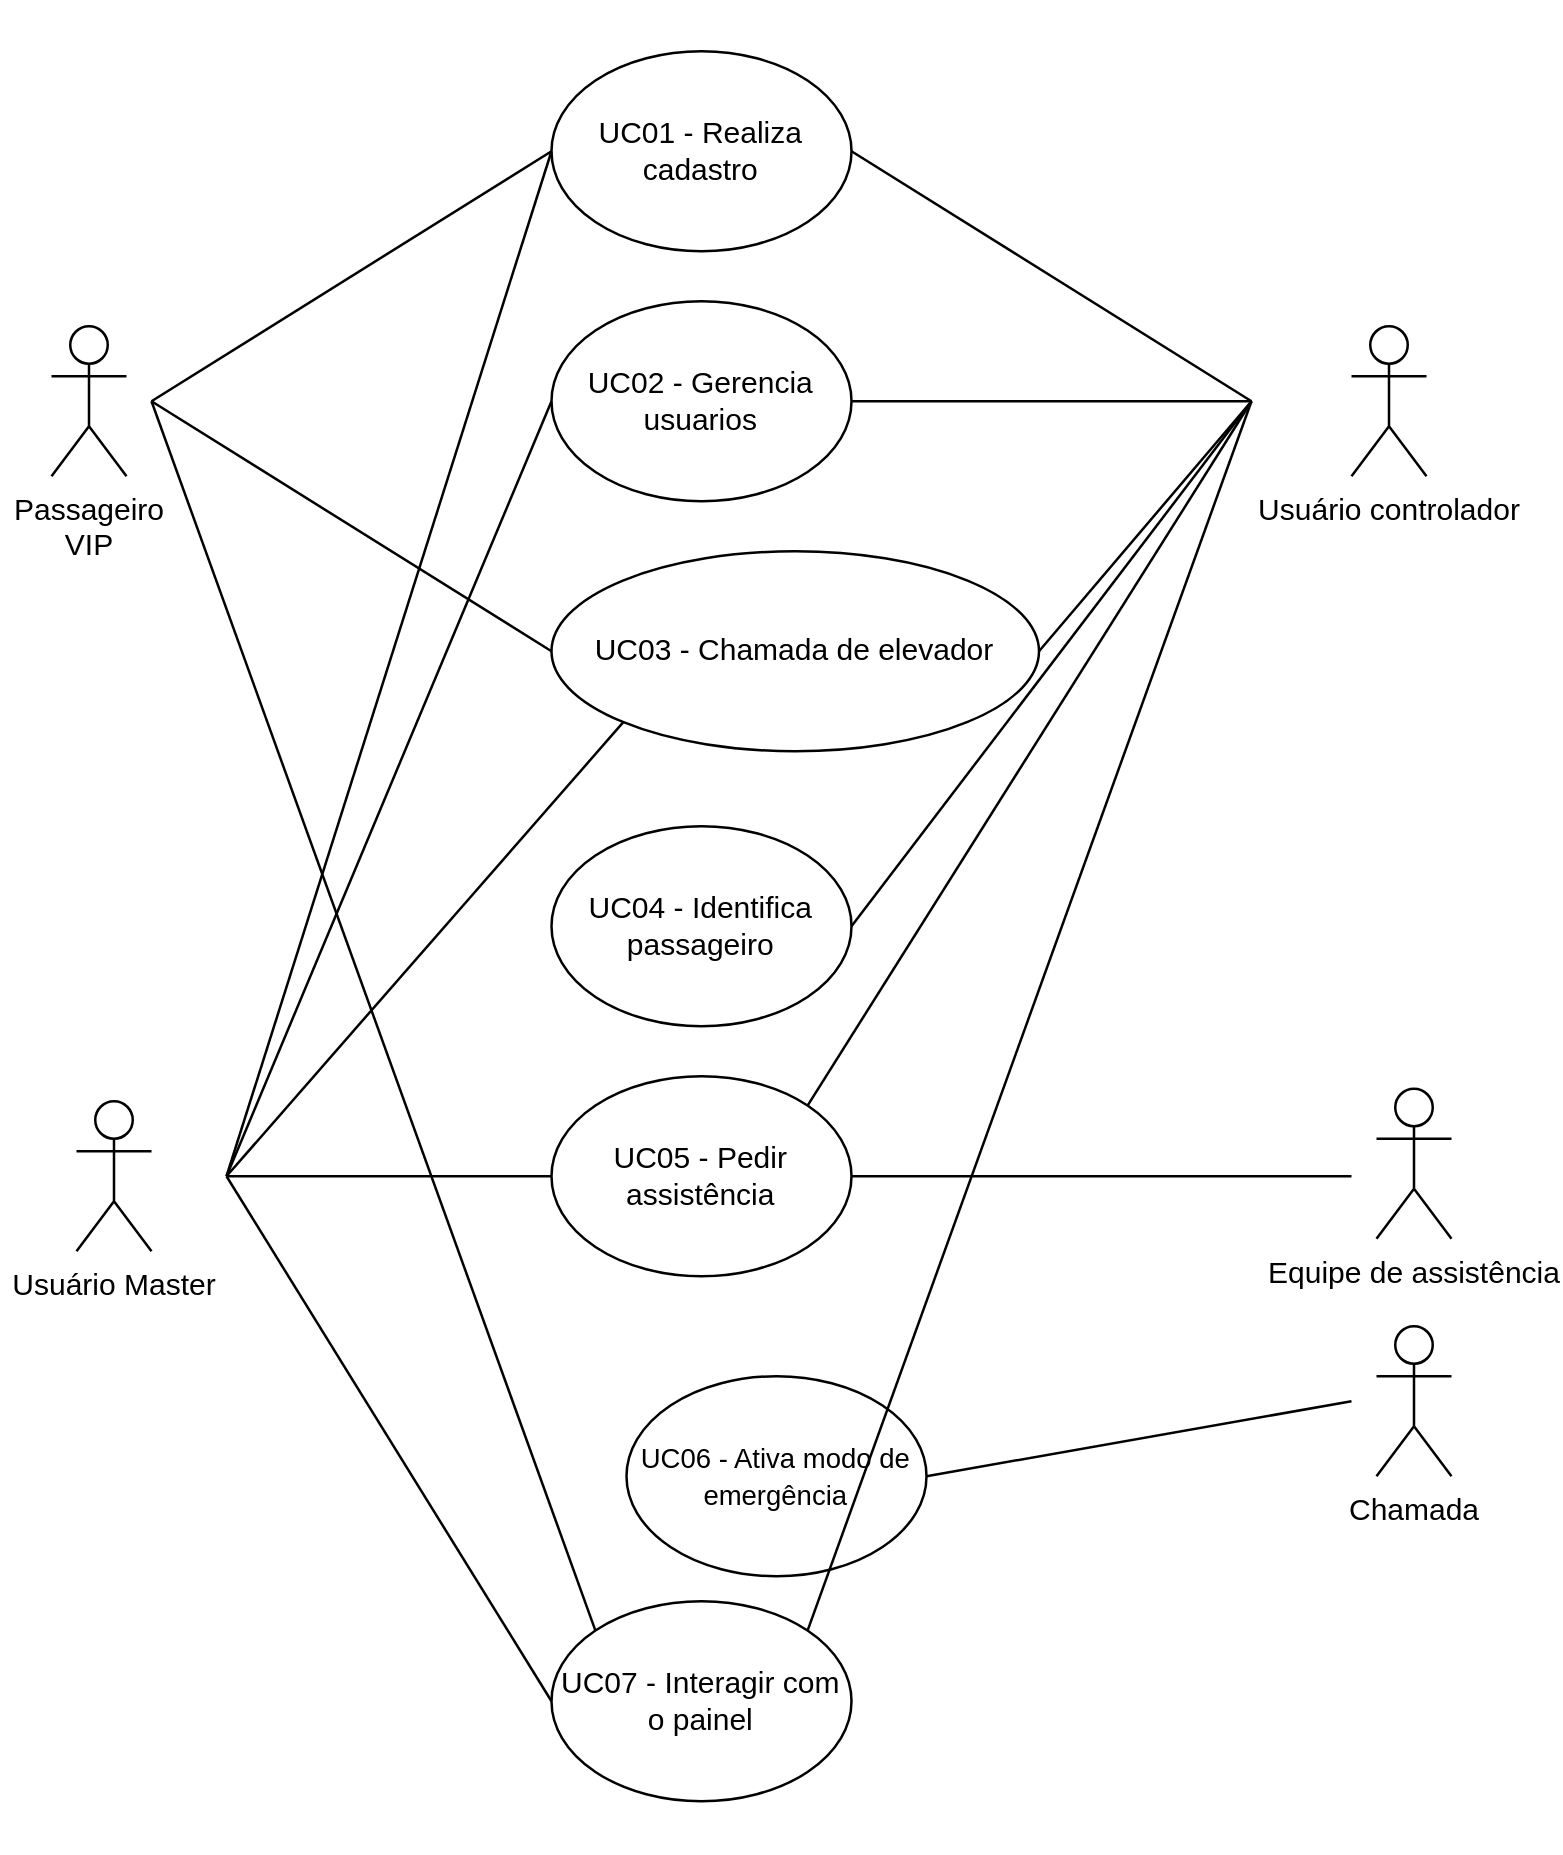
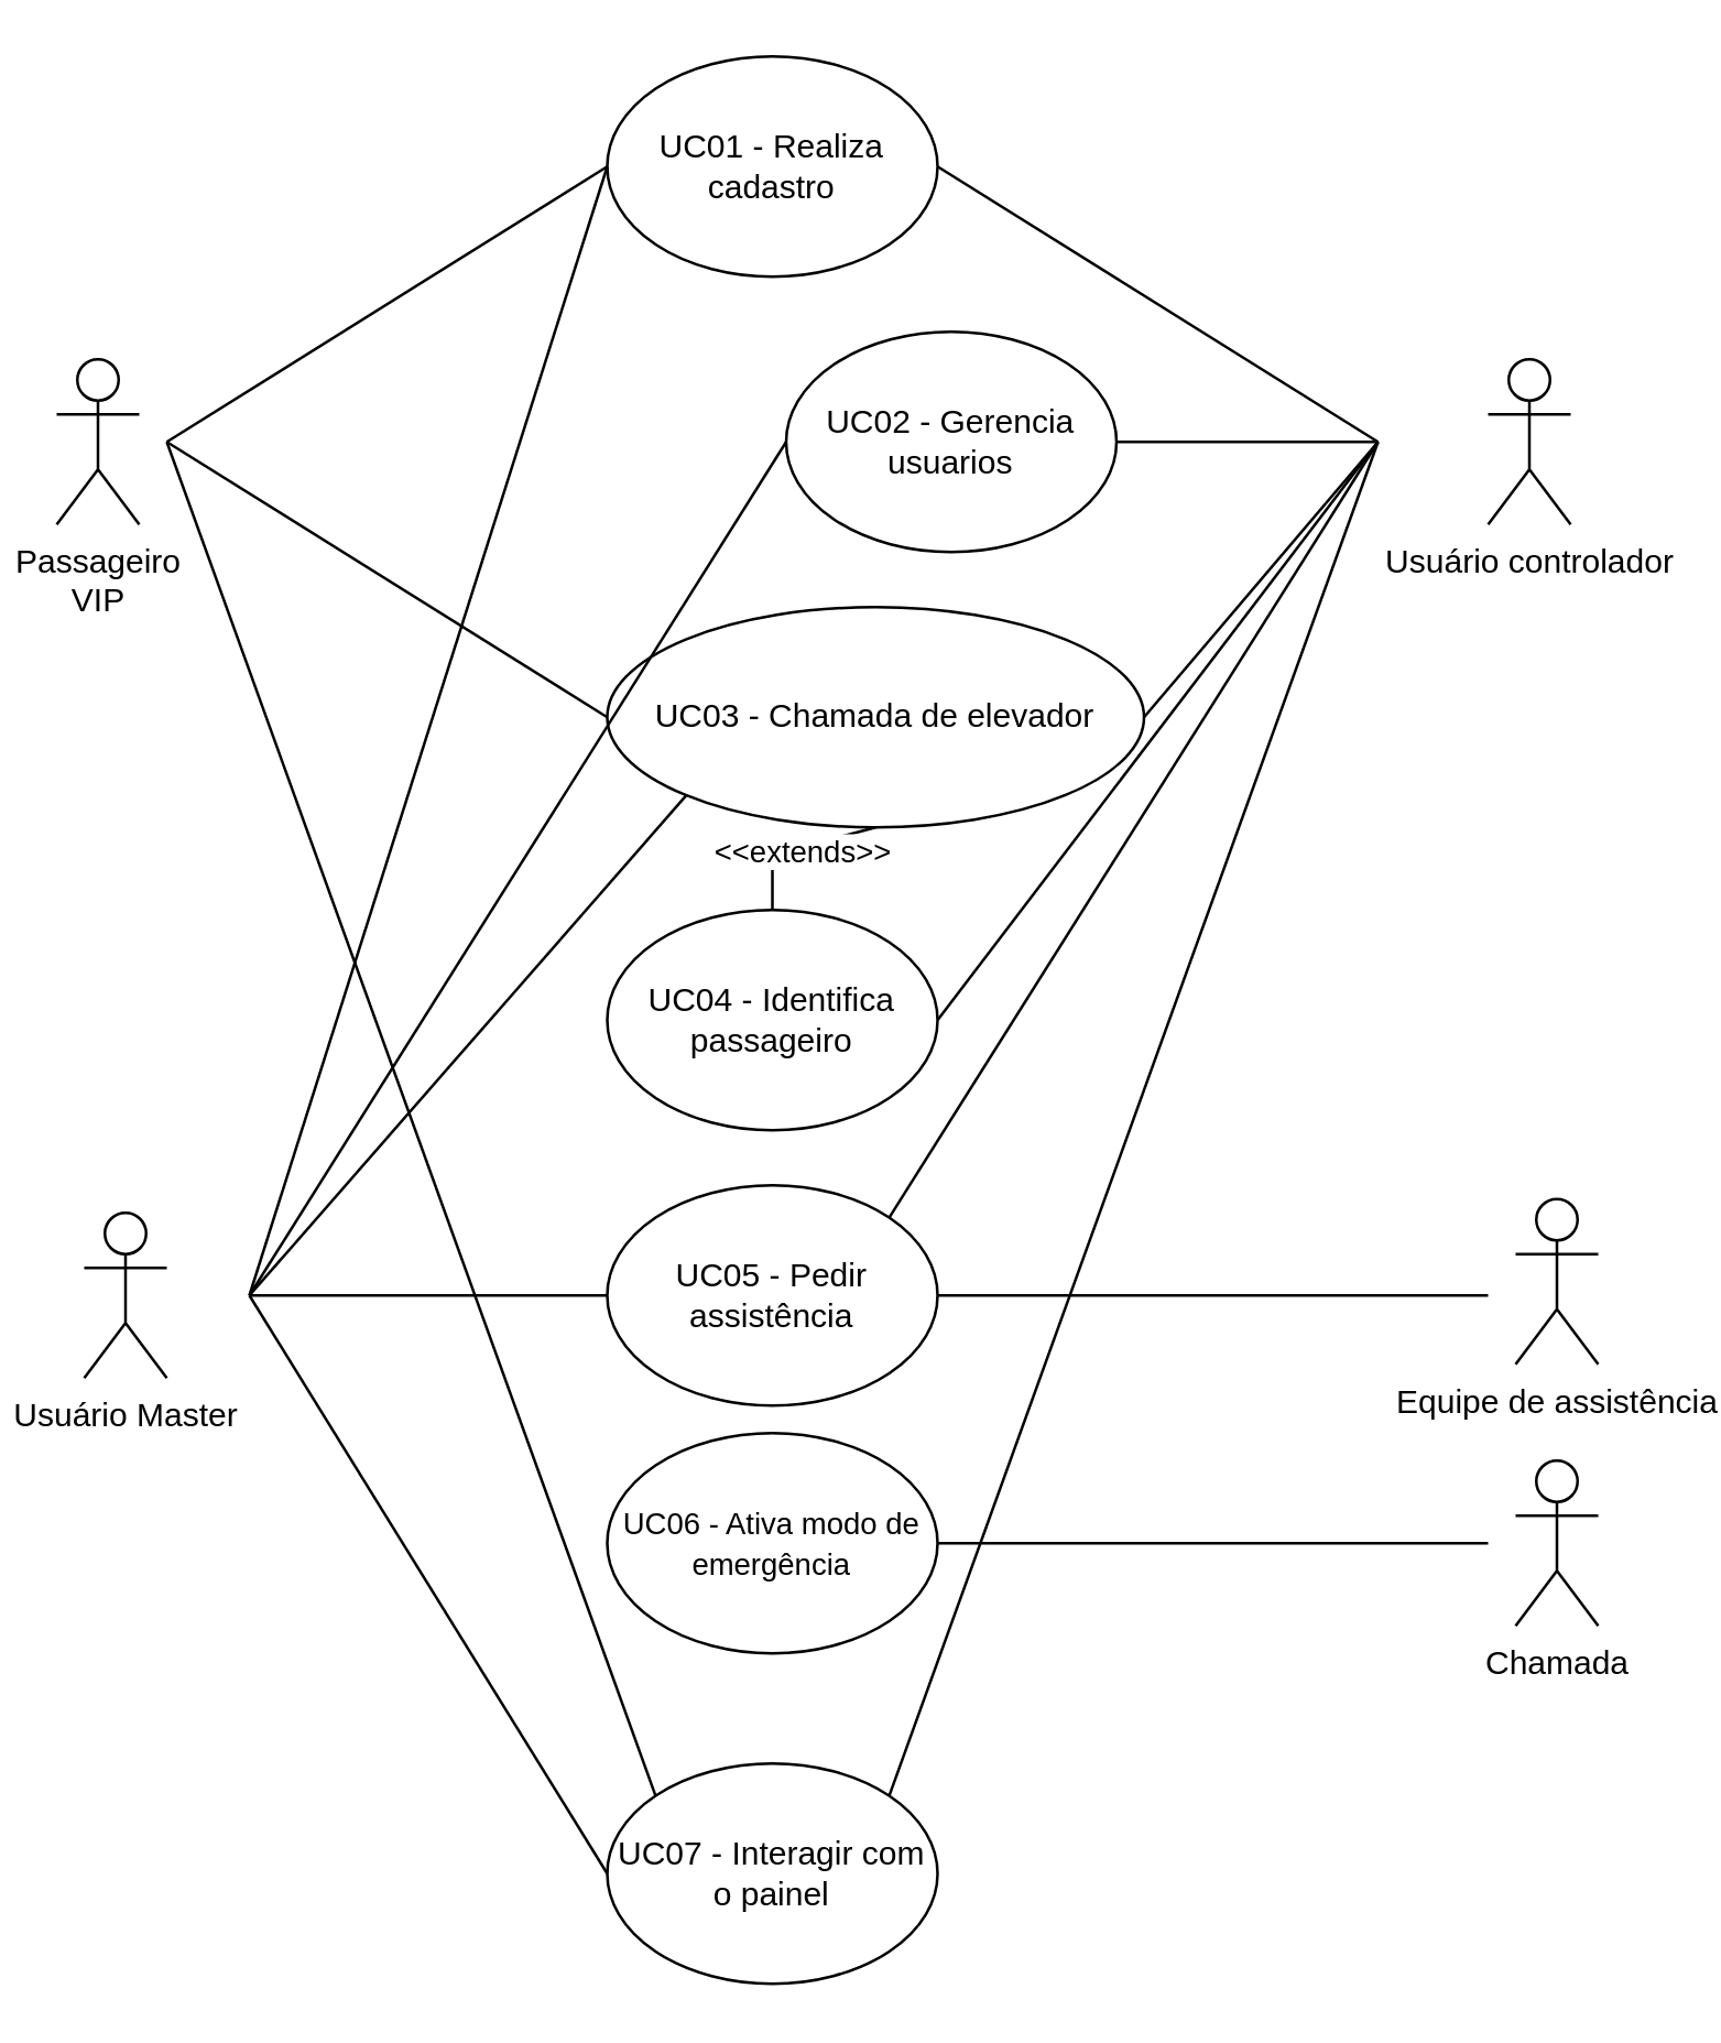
  <mxCell id="0" />
  <mxCell id="1" parent="0" />
  <mxCell id="2" value="Passageiro&lt;br&gt;VIP" style="shape=umlActor;verticalLabelPosition=bottom;verticalAlign=top;html=1;outlineConnect=0;" vertex="1" parent="1"><mxGeometry x="20" y="130" width="30" height="60" as="geometry" /></mxCell>
  <mxCell id="3" value="Usuário controlador" style="shape=umlActor;verticalLabelPosition=bottom;verticalAlign=top;html=1;outlineConnect=0;" vertex="1" parent="1"><mxGeometry x="540" y="130" width="30" height="60" as="geometry" /></mxCell>
- <mxCell id="4" value="UC02 - Gerencia usuarios" style="ellipse;whiteSpace=wrap;html=1;" vertex="1" parent="1"><mxGeometry x="220" y="120" width="120" height="80" as="geometry" /></mxCell>
+ <mxCell id="4" value="UC02 - Gerencia usuarios" style="ellipse;whiteSpace=wrap;html=1;" vertex="1" parent="1"><mxGeometry x="285" y="120" width="120" height="80" as="geometry" /></mxCell>
  <mxCell id="5" value="" style="endArrow=none;html=1;rounded=0;exitX=1;exitY=0.5;exitDx=0;exitDy=0;" edge="1" parent="1" source="4"><mxGeometry width="50" height="50" relative="1" as="geometry"><mxPoint x="230" y="280" as="sourcePoint" /><mxPoint x="500" y="160" as="targetPoint" /></mxGeometry></mxCell>
  <mxCell id="6" value="UC03 -&amp;nbsp;Chamada de elevador" style="ellipse;whiteSpace=wrap;html=1;" vertex="1" parent="1"><mxGeometry x="220" y="220" width="195" height="80" as="geometry" /></mxCell>
  <mxCell id="7" value="" style="endArrow=none;html=1;rounded=0;entryX=0;entryY=0.5;entryDx=0;entryDy=0;" edge="1" parent="1" target="6"><mxGeometry width="50" height="50" relative="1" as="geometry"><mxPoint x="60" y="160" as="sourcePoint" /><mxPoint x="510" y="170" as="targetPoint" /></mxGeometry></mxCell>
  <mxCell id="8" value="" style="endArrow=none;html=1;rounded=0;exitX=1;exitY=0.5;exitDx=0;exitDy=0;" edge="1" parent="1" source="6"><mxGeometry width="50" height="50" relative="1" as="geometry"><mxPoint x="350" y="170" as="sourcePoint" /><mxPoint x="500" y="160" as="targetPoint" /></mxGeometry></mxCell>
  <mxCell id="9" value="UC01 - Realiza cadastro" style="ellipse;whiteSpace=wrap;html=1;" vertex="1" parent="1"><mxGeometry x="220" y="20" width="120" height="80" as="geometry" /></mxCell>
  <mxCell id="10" value="" style="endArrow=none;html=1;rounded=0;exitX=1;exitY=0.5;exitDx=0;exitDy=0;" edge="1" parent="1" source="9"><mxGeometry width="50" height="50" relative="1" as="geometry"><mxPoint x="350" y="170" as="sourcePoint" /><mxPoint x="500" y="160" as="targetPoint" /></mxGeometry></mxCell>
  <mxCell id="11" value="" style="endArrow=none;html=1;rounded=0;exitX=0;exitY=0.5;exitDx=0;exitDy=0;" edge="1" parent="1" source="9"><mxGeometry width="50" height="50" relative="1" as="geometry"><mxPoint x="350" y="70" as="sourcePoint" /><mxPoint x="60" y="160" as="targetPoint" /></mxGeometry></mxCell>
- <mxCell id="12" value="&lt;font style=&quot;font-size: 11px;&quot;&gt;UC06 - Ativa modo de emergência&lt;/font&gt;" style="ellipse;whiteSpace=wrap;html=1;" vertex="1" parent="1"><mxGeometry x="250" y="550" width="120" height="80" as="geometry" /></mxCell>
+ <mxCell id="12" value="&lt;font style=&quot;font-size: 11px;&quot;&gt;UC06 - Ativa modo de emergência&lt;/font&gt;" style="ellipse;whiteSpace=wrap;html=1;" vertex="1" parent="1"><mxGeometry x="220" y="520" width="120" height="80" as="geometry" /></mxCell>
+ <mxCell id="13" value="" style="endArrow=none;html=1;rounded=0;entryX=0.5;entryY=1;entryDx=0;entryDy=0;exitX=0.5;exitY=0;exitDx=0;exitDy=0;" edge="1" parent="1" source="15" target="6"><mxGeometry width="50" height="50" relative="1" as="geometry"><mxPoint x="590" y="320" as="sourcePoint" /><mxPoint x="150" y="270" as="targetPoint" /><Array as="points"><mxPoint x="280" y="310" /></Array></mxGeometry></mxCell>
+ <mxCell id="14" value="&amp;lt;&amp;lt;extends&amp;gt;&amp;gt;" style="edgeLabel;html=1;align=center;verticalAlign=middle;resizable=0;points=[];" vertex="1" connectable="0" parent="13"><mxGeometry x="0.059" y="-1" relative="1" as="geometry"><mxPoint as="offset" /></mxGeometry></mxCell>
  <mxCell id="15" value="UC04 - Identifica passageiro" style="ellipse;whiteSpace=wrap;html=1;" vertex="1" parent="1"><mxGeometry x="220" y="330" width="120" height="80" as="geometry" /></mxCell>
  <mxCell id="16" value="UC05 - Pedir assistência" style="ellipse;whiteSpace=wrap;html=1;" vertex="1" parent="1"><mxGeometry x="220" y="430" width="120" height="80" as="geometry" /></mxCell>
  <mxCell id="17" value="" style="endArrow=none;html=1;rounded=0;exitX=1;exitY=0;exitDx=0;exitDy=0;" edge="1" parent="1" source="16"><mxGeometry width="50" height="50" relative="1" as="geometry"><mxPoint x="600" y="330" as="sourcePoint" /><mxPoint x="500" y="160" as="targetPoint" /></mxGeometry></mxCell>
  <mxCell id="18" value="UC07 - Interagir com o painel" style="ellipse;whiteSpace=wrap;html=1;" vertex="1" parent="1"><mxGeometry x="220" y="640" width="120" height="80" as="geometry" /></mxCell>
  <mxCell id="19" value="" style="endArrow=none;html=1;rounded=0;exitX=0;exitY=0;exitDx=0;exitDy=0;" edge="1" parent="1" source="18"><mxGeometry width="50" height="50" relative="1" as="geometry"><mxPoint x="420" y="330" as="sourcePoint" /><mxPoint x="60" y="160" as="targetPoint" /></mxGeometry></mxCell>
  <mxCell id="20" value="Chamada" style="shape=umlActor;verticalLabelPosition=bottom;verticalAlign=top;html=1;outlineConnect=0;" vertex="1" parent="1"><mxGeometry x="550" y="530" width="30" height="60" as="geometry" /></mxCell>
  <mxCell id="21" value="" style="endArrow=none;html=1;rounded=0;exitX=1;exitY=0.5;exitDx=0;exitDy=0;" edge="1" parent="1" source="12"><mxGeometry width="50" height="50" relative="1" as="geometry"><mxPoint x="332.426" y="451.716" as="sourcePoint" /><mxPoint x="540" y="560" as="targetPoint" /></mxGeometry></mxCell>
  <mxCell id="22" value="Usuário Master" style="shape=umlActor;verticalLabelPosition=bottom;verticalAlign=top;html=1;outlineConnect=0;" vertex="1" parent="1"><mxGeometry x="30" y="440" width="30" height="60" as="geometry" /></mxCell>
  <mxCell id="23" value="" style="endArrow=none;html=1;rounded=0;exitX=0;exitY=0.5;exitDx=0;exitDy=0;" edge="1" parent="1" source="9"><mxGeometry width="50" height="50" relative="1" as="geometry"><mxPoint x="290" y="440" as="sourcePoint" /><mxPoint x="90" y="470" as="targetPoint" /></mxGeometry></mxCell>
  <mxCell id="24" value="" style="endArrow=none;html=1;rounded=0;exitX=0;exitY=0.5;exitDx=0;exitDy=0;" edge="1" parent="1" source="18"><mxGeometry width="50" height="50" relative="1" as="geometry"><mxPoint x="350" y="70" as="sourcePoint" /><mxPoint x="90" y="470" as="targetPoint" /></mxGeometry></mxCell>
  <mxCell id="25" value="" style="endArrow=none;html=1;rounded=0;exitX=1;exitY=0;exitDx=0;exitDy=0;" edge="1" parent="1" source="18"><mxGeometry width="50" height="50" relative="1" as="geometry"><mxPoint x="332.426" y="451.716" as="sourcePoint" /><mxPoint x="500" y="160" as="targetPoint" /></mxGeometry></mxCell>
  <mxCell id="26" value="" style="endArrow=none;html=1;rounded=0;exitX=0;exitY=0.5;exitDx=0;exitDy=0;" edge="1" parent="1" source="16"><mxGeometry width="50" height="50" relative="1" as="geometry"><mxPoint x="350" y="690" as="sourcePoint" /><mxPoint x="90" y="470" as="targetPoint" /></mxGeometry></mxCell>
  <mxCell id="27" value="" style="endArrow=none;html=1;rounded=0;exitX=0;exitY=0.5;exitDx=0;exitDy=0;" edge="1" parent="1" source="4"><mxGeometry width="50" height="50" relative="1" as="geometry"><mxPoint x="230" y="70" as="sourcePoint" /><mxPoint x="90" y="470" as="targetPoint" /></mxGeometry></mxCell>
  <mxCell id="28" value="Equipe de assistência" style="shape=umlActor;verticalLabelPosition=bottom;verticalAlign=top;html=1;outlineConnect=0;" vertex="1" parent="1"><mxGeometry x="550" y="435" width="30" height="60" as="geometry" /></mxCell>
  <mxCell id="29" value="" style="endArrow=none;html=1;rounded=0;exitX=1;exitY=0.5;exitDx=0;exitDy=0;" edge="1" parent="1" source="16"><mxGeometry width="50" height="50" relative="1" as="geometry"><mxPoint x="230" y="480" as="sourcePoint" /><mxPoint x="540" y="470" as="targetPoint" /></mxGeometry></mxCell>
  <mxCell id="30" value="" style="endArrow=none;html=1;rounded=0;exitX=1;exitY=0.5;exitDx=0;exitDy=0;" edge="1" parent="1" source="15"><mxGeometry width="50" height="50" relative="1" as="geometry"><mxPoint x="350" y="270" as="sourcePoint" /><mxPoint x="500" y="160" as="targetPoint" /></mxGeometry></mxCell>
  <mxCell id="31" value="" style="endArrow=none;html=1;rounded=0;exitX=0;exitY=1;exitDx=0;exitDy=0;" edge="1" parent="1" source="6"><mxGeometry width="50" height="50" relative="1" as="geometry"><mxPoint x="230" y="170" as="sourcePoint" /><mxPoint x="90" y="470" as="targetPoint" /></mxGeometry></mxCell>
